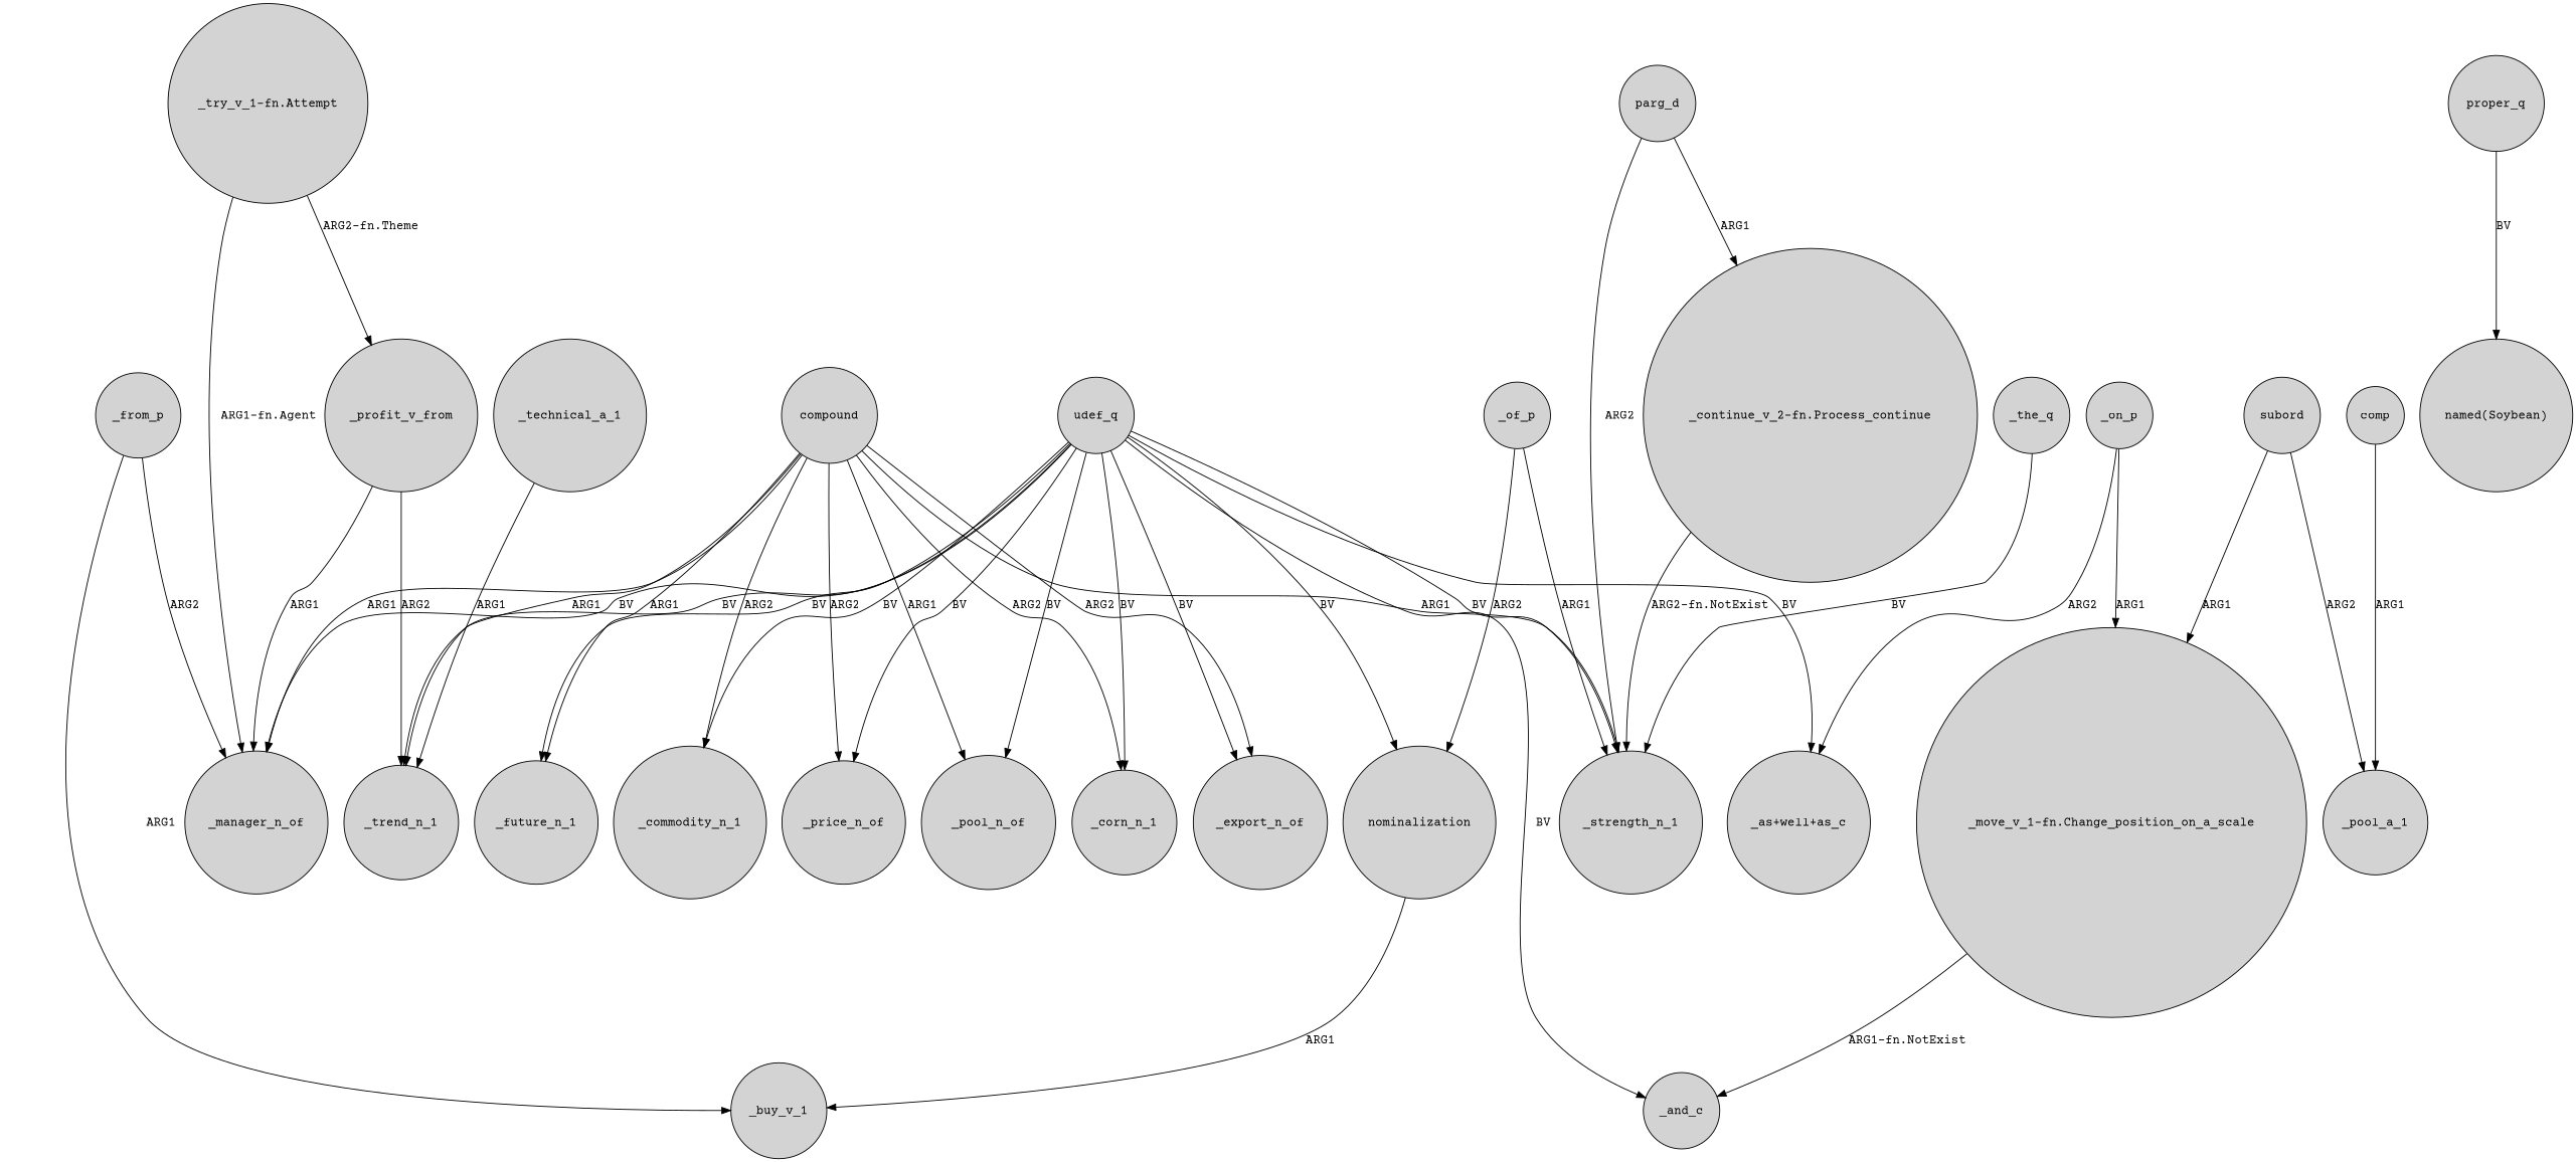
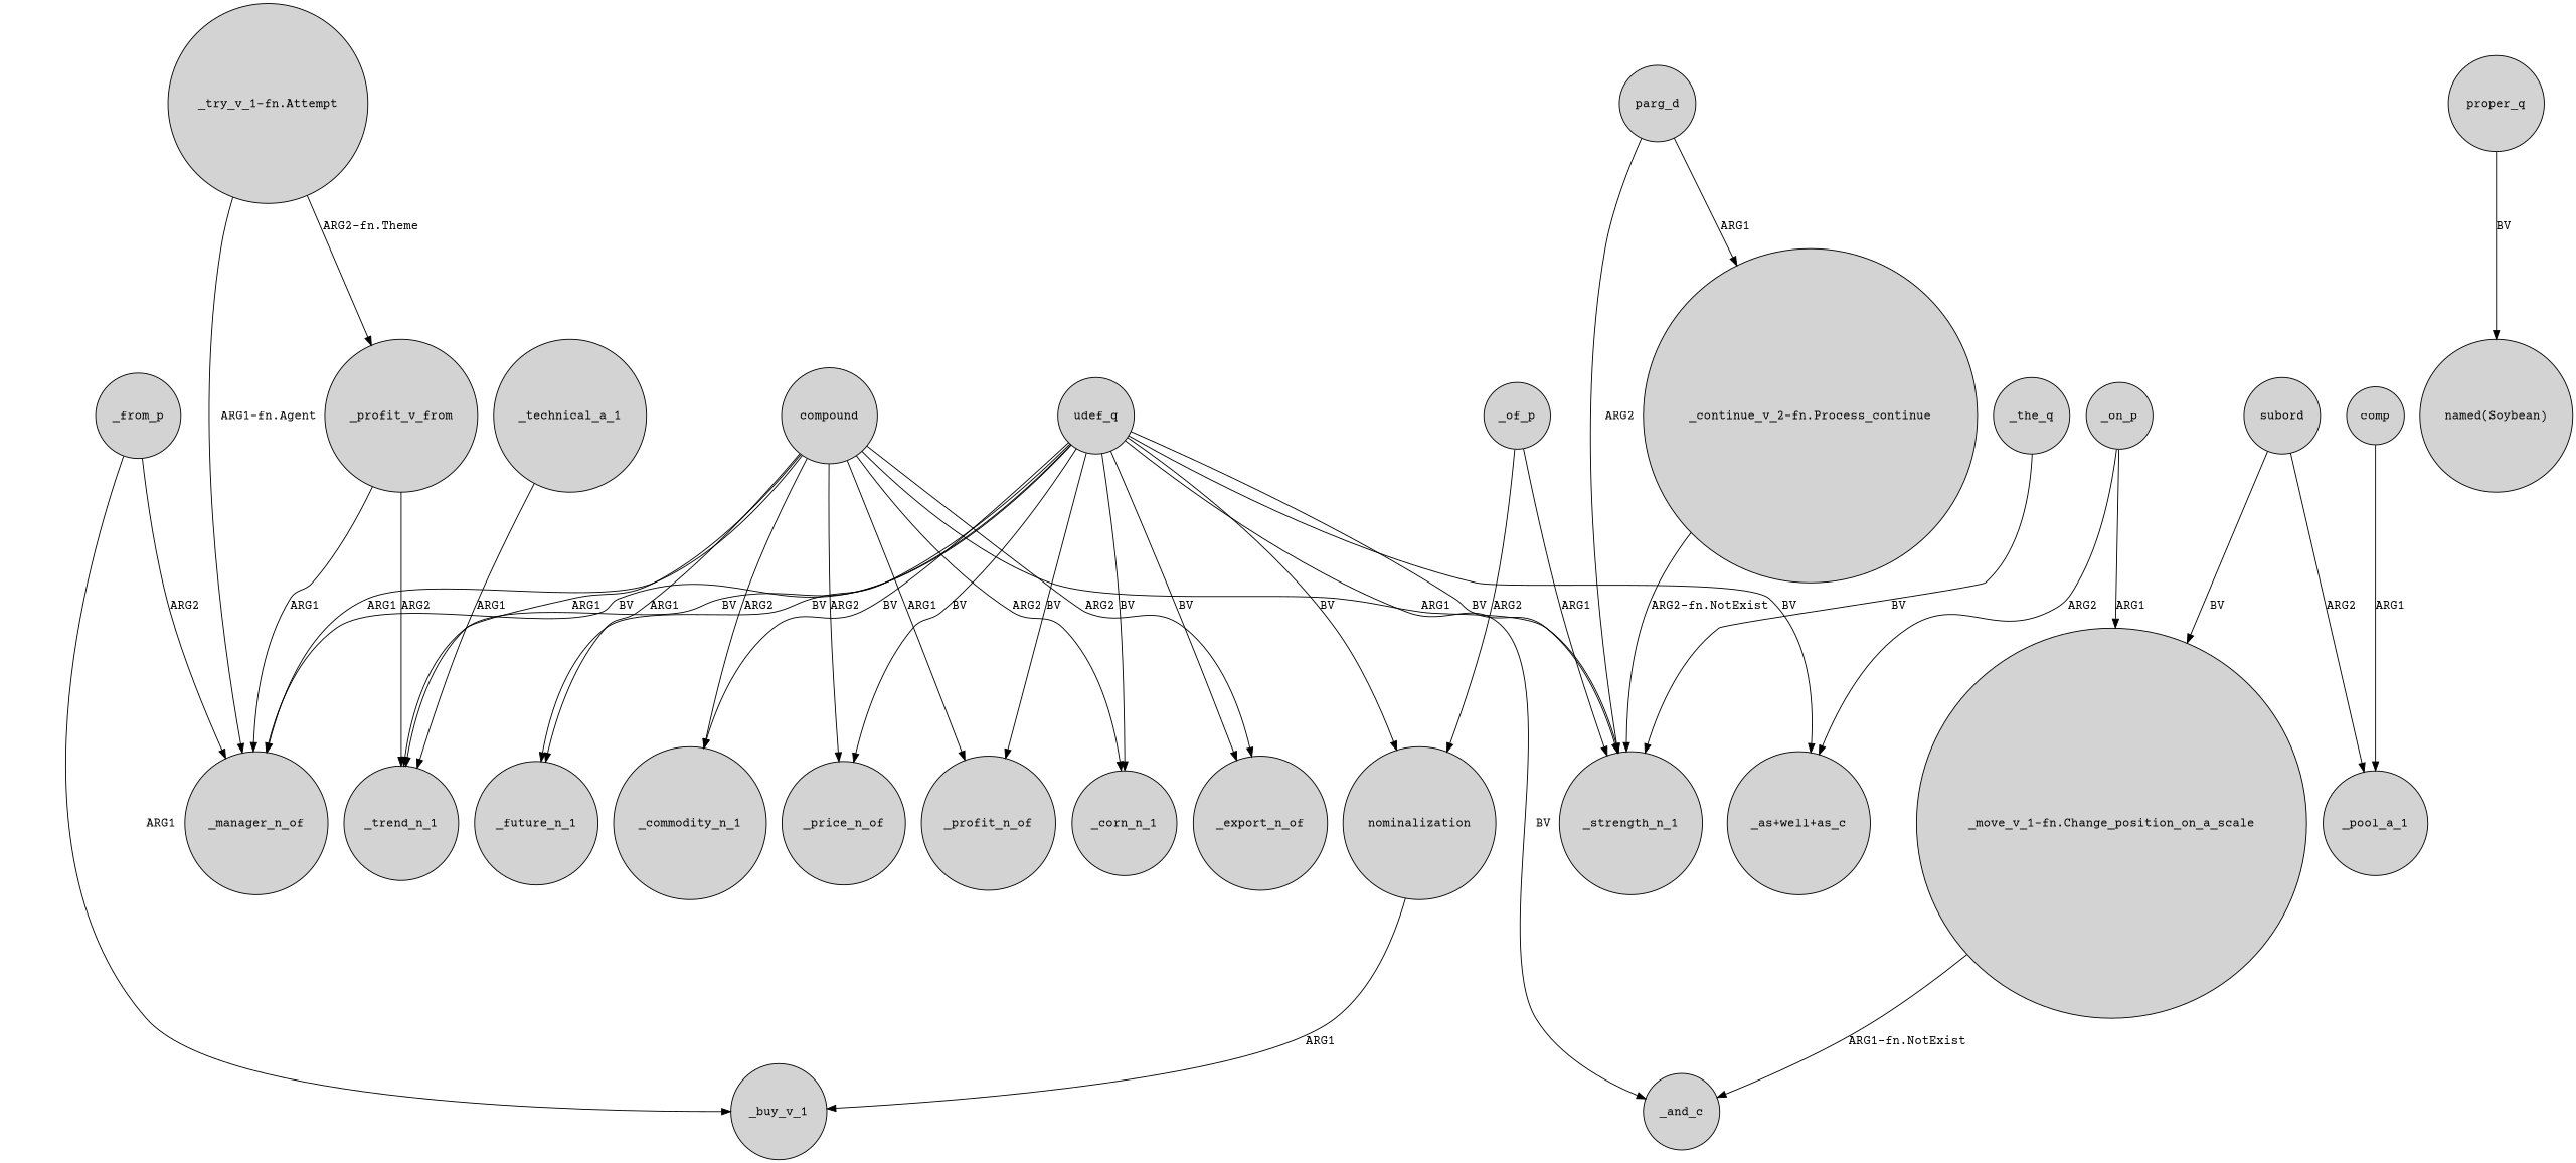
  digraph {
    fontname="Courier Prime"
    node [fontname="Courier Prime" shape=circle style=filled]
    edge [fontname="Courier Prime"]
    compound
    _export_n_of
    _price_n_of
    _manager_n_of
    _strength_n_1
    _future_n_1
    _commodity_n_1
    _trend_n_1
-   _pool_n_of
+   _pool_n_of [label=_profit_n_of]
    _corn_n_1
    udef_q
    "_as+well+as_c"
    nominalization
    _and_c
    _buy_v_1
    parg_d
    "_continue_v_2-fn.Process_continue"
    _profit_v_from
    _technical_a_1
    _from_p
    _on_p
    "_move_v_1-fn.Change_position_on_a_scale"
    n23 [label=_pool_a_1]
    comp
    subord
    "_try_v_1-fn.Attempt"
    _of_p
    proper_q
    "named(Soybean)"
    _the_q
    compound -> _export_n_of [label=ARG2]
    compound -> _price_n_of [label=ARG2]
    compound -> _manager_n_of [label=ARG1]
    compound -> _strength_n_1 [label=ARG1]
    compound -> _future_n_1 [label=ARG1]
    compound -> _commodity_n_1 [label=ARG2]
    compound -> _trend_n_1 [label=ARG1]
    compound -> _pool_n_of [label=ARG1]
    compound -> _corn_n_1 [label=ARG2]
    udef_q -> _export_n_of [label=BV]
    udef_q -> _price_n_of [label=BV]
    udef_q -> _manager_n_of [label=BV]
    udef_q -> _strength_n_1 [label=BV]
    udef_q -> _future_n_1 [label=BV]
    udef_q -> _commodity_n_1 [label=BV]
    udef_q -> _trend_n_1 [label=BV]
    udef_q -> _pool_n_of [label=BV]
    udef_q -> _corn_n_1 [label=BV]
    udef_q -> "_as+well+as_c" [label=BV]
    udef_q -> nominalization [label=BV]
    udef_q -> _and_c [label=BV]
    nominalization -> _buy_v_1 [label=ARG1]
    parg_d -> _strength_n_1 [label=ARG2]
    parg_d -> "_continue_v_2-fn.Process_continue" [label=ARG1]
    "_continue_v_2-fn.Process_continue" -> _strength_n_1 [label="ARG2-fn.NotExist"]
    _profit_v_from -> _manager_n_of [label=ARG1]
    _profit_v_from -> _trend_n_1 [label=ARG2]
    _technical_a_1 -> _trend_n_1 [label=ARG1]
    _from_p -> _manager_n_of [label=ARG2]
    _from_p -> _buy_v_1 [label=ARG1]
    _on_p -> "_as+well+as_c" [label=ARG2]
    _on_p -> "_move_v_1-fn.Change_position_on_a_scale" [label=ARG1]
    "_move_v_1-fn.Change_position_on_a_scale" -> _and_c [label="ARG1-fn.NotExist"]
    comp -> n23 [label=ARG1]
-   subord -> "_move_v_1-fn.Change_position_on_a_scale" [label=ARG1]
+   subord -> "_move_v_1-fn.Change_position_on_a_scale" [label=BV]
    subord -> n23 [label=ARG2]
    "_try_v_1-fn.Attempt" -> _manager_n_of [label="ARG1-fn.Agent"]
    "_try_v_1-fn.Attempt" -> _profit_v_from [label="ARG2-fn.Theme"]
    _of_p -> _strength_n_1 [label=ARG1]
    _of_p -> nominalization [label=ARG2]
    proper_q -> "named(Soybean)" [label=BV]
    _the_q -> _strength_n_1 [label=BV]
  }
